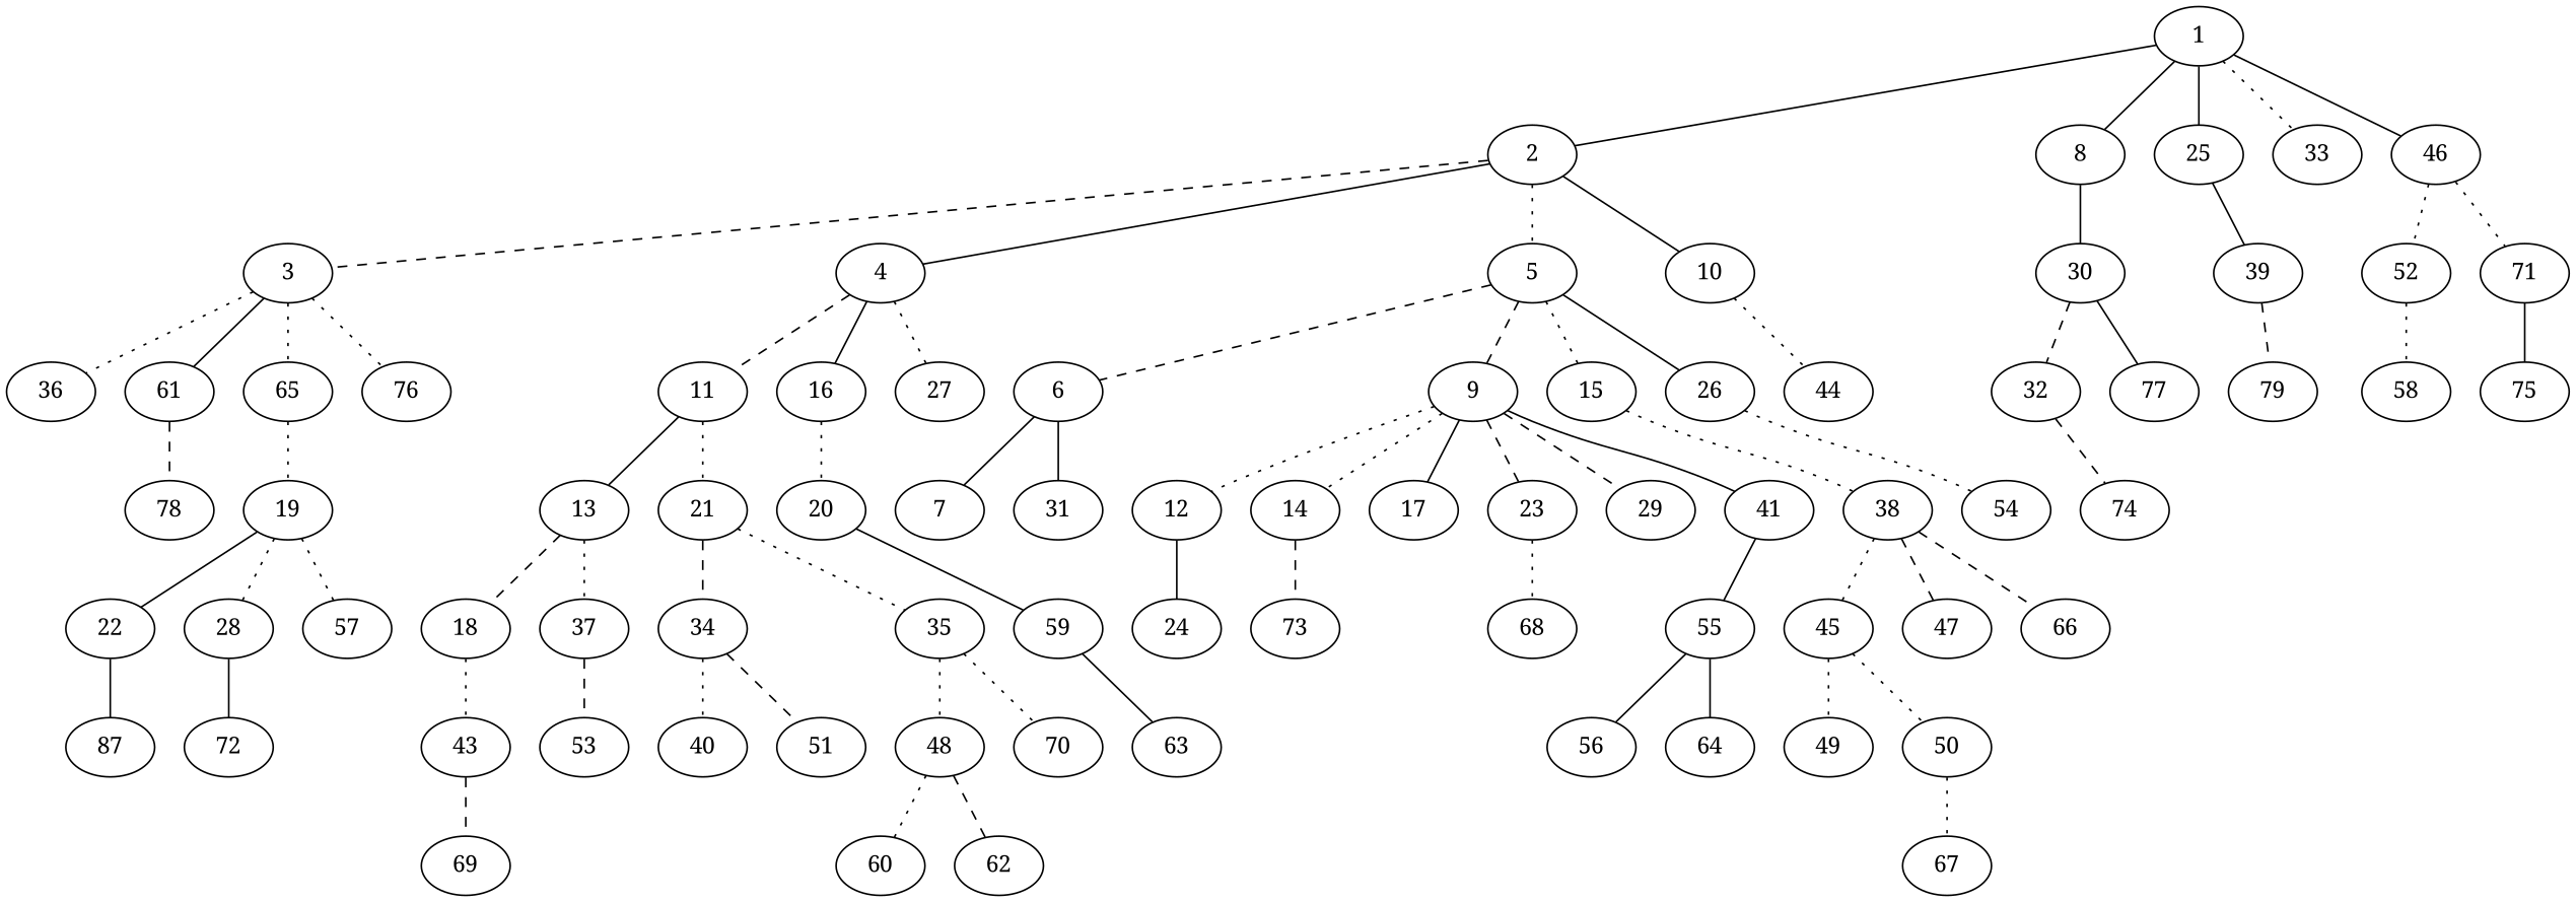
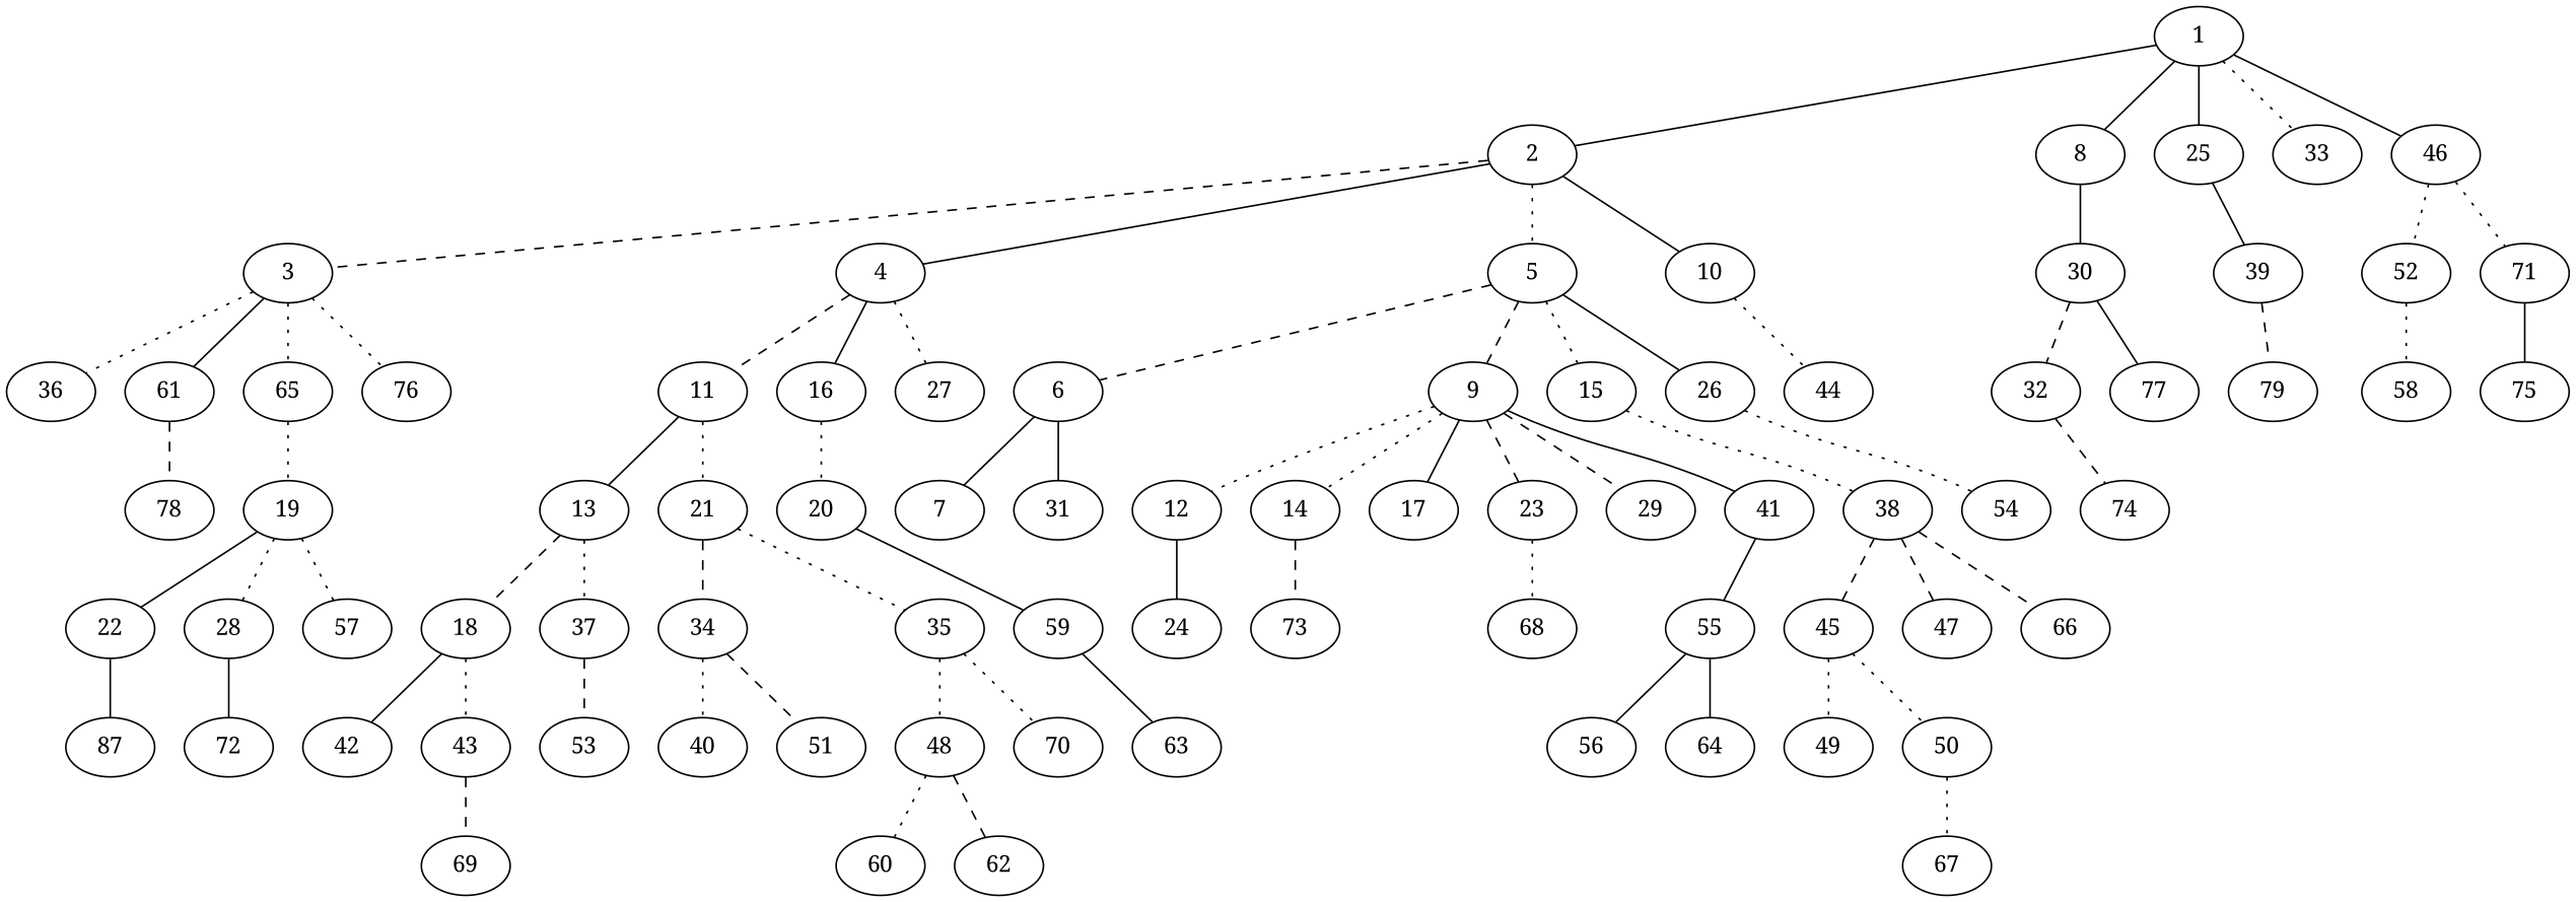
  graph {
    fontname="Noto Serif"
    node [fontname="Noto Serif"]
    edge [fontname="Noto Serif" style=dotted]
    1
    2
    8
    25
    33
    46
    3
    4
    5
    10
    30
    39
    52
    71
    36
    61
    65
    76
    11
    16
    27
    6
    9
    15
    26
    44
    32
    77
    79
    58
    75
    19
    22
    28
    57
    78
    13
    21
    20
    7
    31
    12
    14
    17
    23
    29
    41
    38
    54
    n50 [label=87]
    72
    18
    37
    34
    35
    59
    24
    73
    68
    55
    45
    47
    66
    74
    56
    64
+   42
    43
    53
    40
    51
    48
    70
    69
    49
    50
    63
    60
    62
    67
    1 -- 2 [style=solid]
    1 -- 8 [style=solid]
    1 -- 25 [style=solid]
    1 -- 33
    1 -- 46 [style=solid]
    2 -- 3 [style=dashed]
    2 -- 4 [style=solid]
    2 -- 5
    2 -- 10 [style=solid]
    8 -- 30 [style=solid]
    25 -- 39 [style=solid]
    46 -- 52
    46 -- 71
    3 -- 36
    3 -- 61 [style=solid]
    3 -- 65
    3 -- 76
    4 -- 11 [style=dashed]
    4 -- 16 [style=solid]
    4 -- 27
    5 -- 6 [style=dashed]
    5 -- 9 [style=dashed]
    5 -- 15
    5 -- 26 [style=solid]
    10 -- 44
    30 -- 32 [style=dashed]
    30 -- 77 [style=solid]
    39 -- 79 [style=dashed]
    52 -- 58
    71 -- 75 [style=solid]
    61 -- 78 [style=dashed]
    65 -- 19
    11 -- 13 [style=solid]
    11 -- 21
    16 -- 20
    6 -- 7 [style=solid]
    6 -- 31 [style=solid]
    9 -- 12
    9 -- 14
    9 -- 17 [style=solid]
    9 -- 23 [style=dashed]
    9 -- 29 [style=dashed]
    9 -- 41 [style=solid]
    15 -- 38
    26 -- 54
    32 -- 74 [style=dashed]
    19 -- 22 [style=solid]
    19 -- 28
    19 -- 57
    22 -- n50 [style=solid]
    28 -- 72 [style=solid]
    13 -- 18 [style=dashed]
    13 -- 37
    21 -- 34 [style=dashed]
    21 -- 35
    20 -- 59 [style=solid]
    12 -- 24 [style=solid]
    14 -- 73 [style=dashed]
    23 -- 68
    41 -- 55 [style=solid]
-   38 -- 45
+   38 -- 45 [style=dashed]
    38 -- 47 [style=dashed]
    38 -- 66 [style=dashed]
+   18 -- 42 [style=solid]
    18 -- 43
    37 -- 53 [style=dashed]
    34 -- 40
    34 -- 51 [style=dashed]
    35 -- 48
    35 -- 70
    59 -- 63 [style=solid]
    55 -- 56 [style=solid]
    55 -- 64 [style=solid]
    45 -- 49
    45 -- 50
    43 -- 69 [style=dashed]
    48 -- 60
    48 -- 62 [style=dashed]
    50 -- 67
  }
